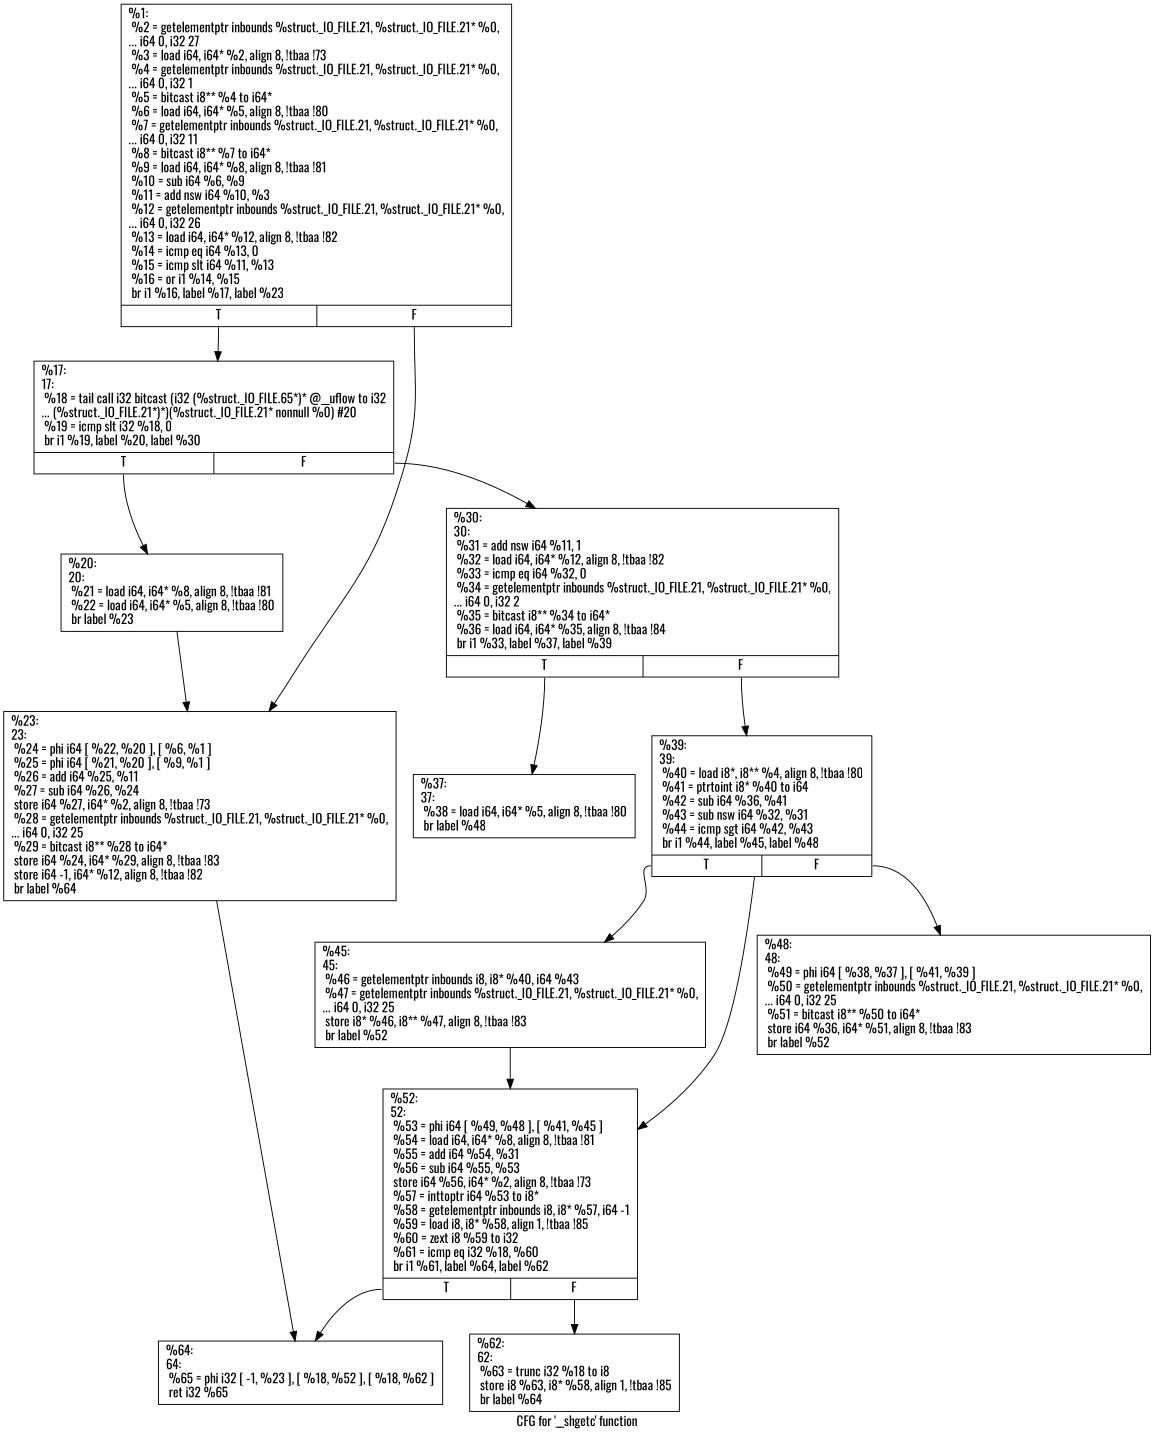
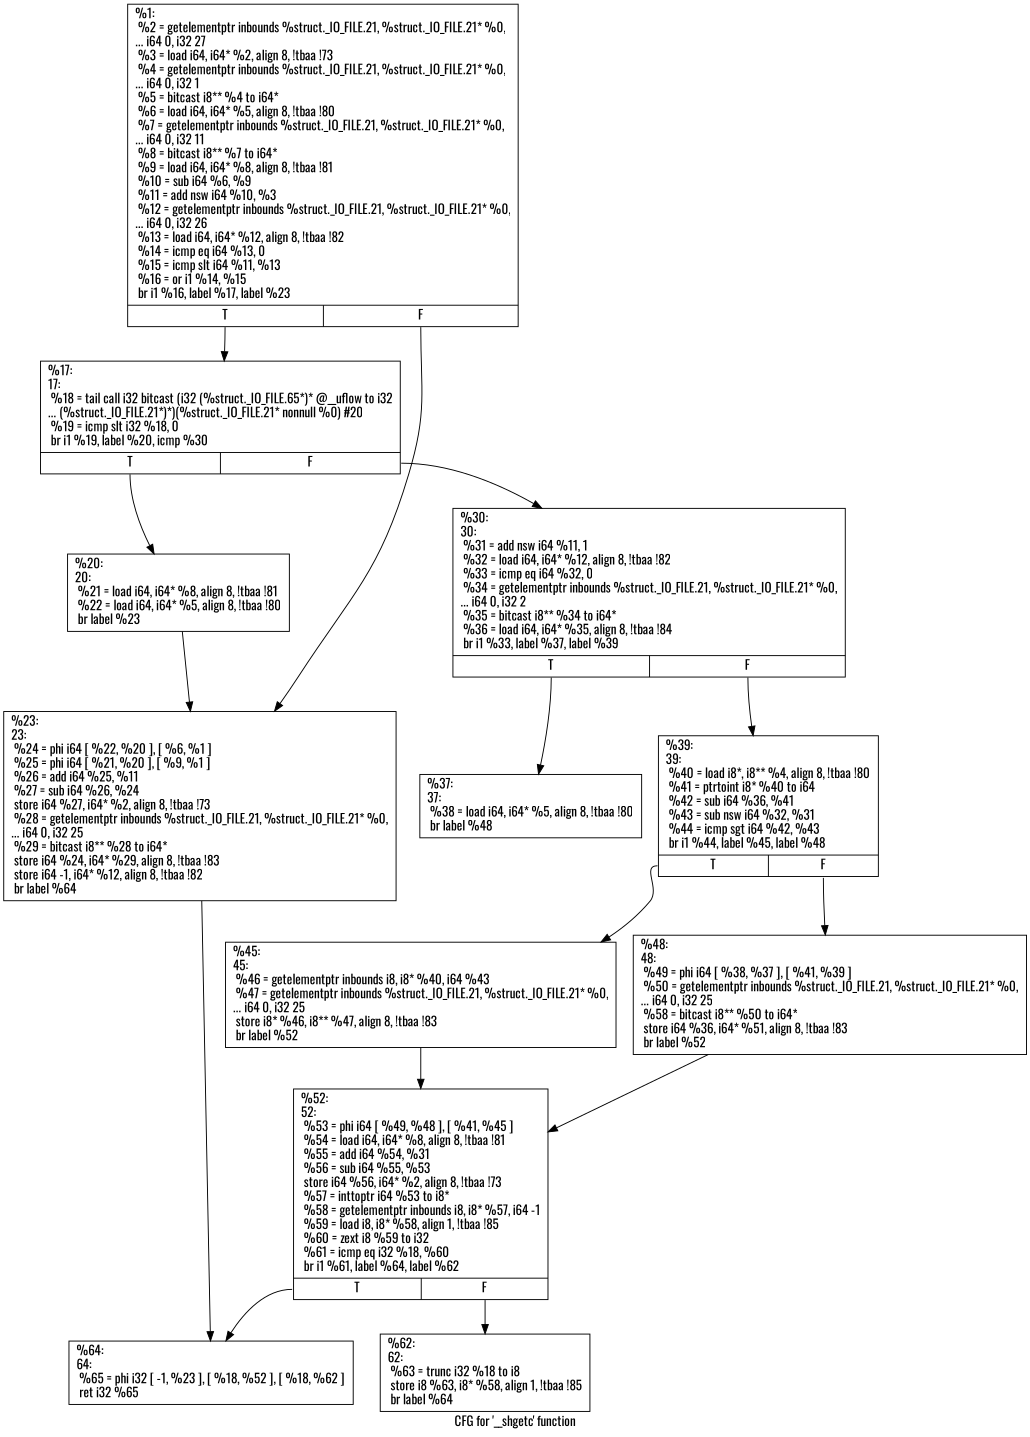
  digraph {
    fontname=Oswald
    label="CFG for '__shgetc' function"
    node [fontname=Oswald shape=record]
    edge [fontname=Oswald tailport=s0]
    n1 [label="{%1:\l  %2 = getelementptr inbounds %struct._IO_FILE.21, %struct._IO_FILE.21* %0,\l... i64 0, i32 27\l  %3 = load i64, i64* %2, align 8, !tbaa !73\l  %4 = getelementptr inbounds %struct._IO_FILE.21, %struct._IO_FILE.21* %0,\l... i64 0, i32 1\l  %5 = bitcast i8** %4 to i64*\l  %6 = load i64, i64* %5, align 8, !tbaa !80\l  %7 = getelementptr inbounds %struct._IO_FILE.21, %struct._IO_FILE.21* %0,\l... i64 0, i32 11\l  %8 = bitcast i8** %7 to i64*\l  %9 = load i64, i64* %8, align 8, !tbaa !81\l  %10 = sub i64 %6, %9\l  %11 = add nsw i64 %10, %3\l  %12 = getelementptr inbounds %struct._IO_FILE.21, %struct._IO_FILE.21* %0,\l... i64 0, i32 26\l  %13 = load i64, i64* %12, align 8, !tbaa !82\l  %14 = icmp eq i64 %13, 0\l  %15 = icmp slt i64 %11, %13\l  %16 = or i1 %14, %15\l  br i1 %16, label %17, label %23\l|{<s0>T|<s1>F}}"]
-   n2 [label="{%17:\l17:                                               \l  %18 = tail call i32 bitcast (i32 (%struct._IO_FILE.65*)* @__uflow to i32\l... (%struct._IO_FILE.21*)*)(%struct._IO_FILE.21* nonnull %0) #20\l  %19 = icmp slt i32 %18, 0\l  br i1 %19, label %20, label %30\l|{<s0>T|<s1>F}}"]
+   n2 [label="{%17:\l17:                                               \l  %18 = tail call i32 bitcast (i32 (%struct._IO_FILE.65*)* @__uflow to i32\l... (%struct._IO_FILE.21*)*)(%struct._IO_FILE.21* nonnull %0) #20\l  %19 = icmp slt i32 %18, 0\l  br i1 %19, label %20, icmp %30\l|{<s0>T|<s1>F}}"]
    n3 [label="{%23:\l23:                                               \l  %24 = phi i64 [ %22, %20 ], [ %6, %1 ]\l  %25 = phi i64 [ %21, %20 ], [ %9, %1 ]\l  %26 = add i64 %25, %11\l  %27 = sub i64 %26, %24\l  store i64 %27, i64* %2, align 8, !tbaa !73\l  %28 = getelementptr inbounds %struct._IO_FILE.21, %struct._IO_FILE.21* %0,\l... i64 0, i32 25\l  %29 = bitcast i8** %28 to i64*\l  store i64 %24, i64* %29, align 8, !tbaa !83\l  store i64 -1, i64* %12, align 8, !tbaa !82\l  br label %64\l}"]
    n4 [label="{%20:\l20:                                               \l  %21 = load i64, i64* %8, align 8, !tbaa !81\l  %22 = load i64, i64* %5, align 8, !tbaa !80\l  br label %23\l}"]
    n5 [label="{%30:\l30:                                               \l  %31 = add nsw i64 %11, 1\l  %32 = load i64, i64* %12, align 8, !tbaa !82\l  %33 = icmp eq i64 %32, 0\l  %34 = getelementptr inbounds %struct._IO_FILE.21, %struct._IO_FILE.21* %0,\l... i64 0, i32 2\l  %35 = bitcast i8** %34 to i64*\l  %36 = load i64, i64* %35, align 8, !tbaa !84\l  br i1 %33, label %37, label %39\l|{<s0>T|<s1>F}}"]
    n6 [label="{%64:\l64:                                               \l  %65 = phi i32 [ -1, %23 ], [ %18, %52 ], [ %18, %62 ]\l  ret i32 %65\l}"]
    n7 [label="{%37:\l37:                                               \l  %38 = load i64, i64* %5, align 8, !tbaa !80\l  br label %48\l}"]
    n8 [label="{%39:\l39:                                               \l  %40 = load i8*, i8** %4, align 8, !tbaa !80\l  %41 = ptrtoint i8* %40 to i64\l  %42 = sub i64 %36, %41\l  %43 = sub nsw i64 %32, %31\l  %44 = icmp sgt i64 %42, %43\l  br i1 %44, label %45, label %48\l|{<s0>T|<s1>F}}"]
-   n9 [label="{%48:\l48:                                               \l  %49 = phi i64 [ %38, %37 ], [ %41, %39 ]\l  %50 = getelementptr inbounds %struct._IO_FILE.21, %struct._IO_FILE.21* %0,\l... i64 0, i32 25\l  %51 = bitcast i8** %50 to i64*\l  store i64 %36, i64* %51, align 8, !tbaa !83\l  br label %52\l}"]
+   n9 [label="{%48:\l48:                                               \l  %49 = phi i64 [ %38, %37 ], [ %41, %39 ]\l  %50 = getelementptr inbounds %struct._IO_FILE.21, %struct._IO_FILE.21* %0,\l... i64 0, i32 25\l  %58 = bitcast i8** %50 to i64*\l  store i64 %36, i64* %51, align 8, !tbaa !83\l  br label %52\l}"]
    n10 [label="{%45:\l45:                                               \l  %46 = getelementptr inbounds i8, i8* %40, i64 %43\l  %47 = getelementptr inbounds %struct._IO_FILE.21, %struct._IO_FILE.21* %0,\l... i64 0, i32 25\l  store i8* %46, i8** %47, align 8, !tbaa !83\l  br label %52\l}"]
    n11 [label="{%52:\l52:                                               \l  %53 = phi i64 [ %49, %48 ], [ %41, %45 ]\l  %54 = load i64, i64* %8, align 8, !tbaa !81\l  %55 = add i64 %54, %31\l  %56 = sub i64 %55, %53\l  store i64 %56, i64* %2, align 8, !tbaa !73\l  %57 = inttoptr i64 %53 to i8*\l  %58 = getelementptr inbounds i8, i8* %57, i64 -1\l  %59 = load i8, i8* %58, align 1, !tbaa !85\l  %60 = zext i8 %59 to i32\l  %61 = icmp eq i32 %18, %60\l  br i1 %61, label %64, label %62\l|{<s0>T|<s1>F}}"]
    n12 [label="{%62:\l62:                                               \l  %63 = trunc i32 %18 to i8\l  store i8 %63, i8* %58, align 1, !tbaa !85\l  br label %64\l}"]
    n1 -> n2
    n1 -> n3 [tailport=s1]
    n2 -> n4
    n2 -> n5 [tailport=s1]
    n3 -> n6 [tailport=""]
    n4 -> n3 [tailport=""]
    n5 -> n7
    n5 -> n8 [tailport=s1]
    n8 -> n9 [tailport=s1]
    n8 -> n10
-   n8 -> n11 [tailport=""]
+   n9 -> n11 [tailport=""]
    n10 -> n11 [tailport=""]
    n11 -> n6
    n11 -> n12 [tailport=s1]
  }
